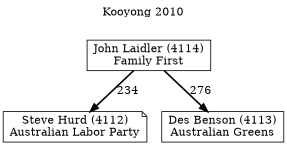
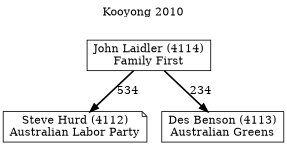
  digraph {
    label="Kooyong 2010"
    labelloc=t
    mclimit=10
    node [shape=box]
    edge [style=bold]
    n1 [label="Steve Hurd (4112)\nAustralian Labor Party" shape=note]
    n2 [label="Des Benson (4113)\nAustralian Greens"]
    n3 [label="John Laidler (4114)\nFamily First"]
-   n3 -> n1 [label=234]
-   n3 -> n2 [label=276]
+   n3 -> n1 [label=534]
+   n3 -> n2 [label=234]
  }
